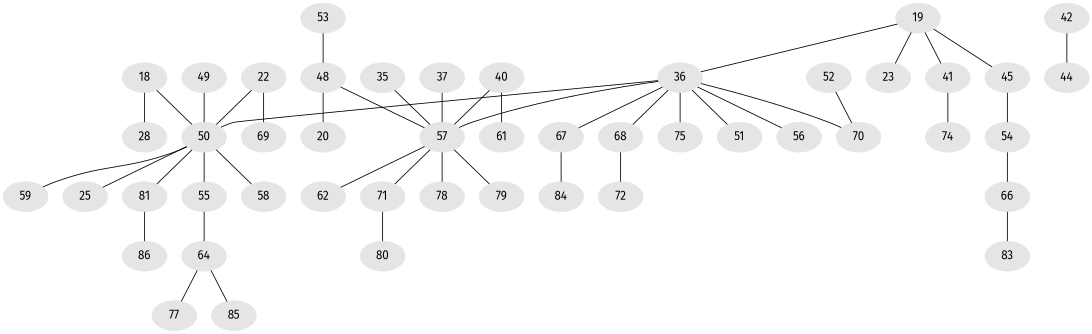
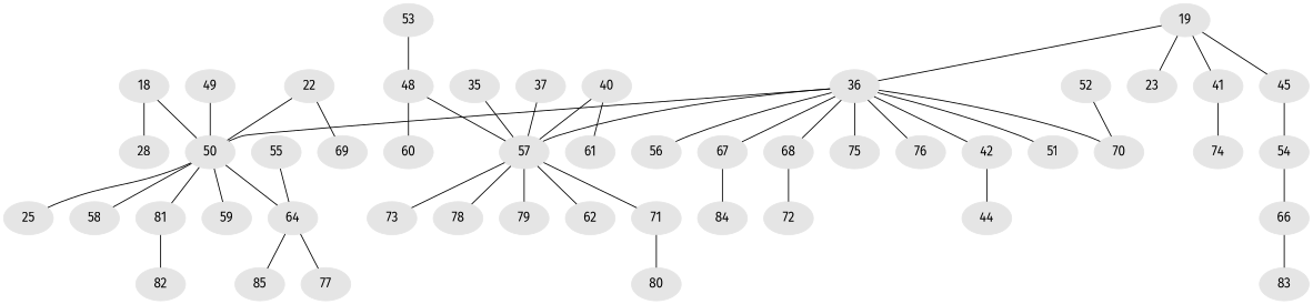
  graph {
    fontname="Fira Sans"
    node [color=gray90 fontname="Fira Sans" style=filled]
    edge [fontname="Fira Sans"]
    18
    28
    50 [super="+9+5+26"]
    58
    59
    64 [super="+32+33+34"]
    n7 [label=25]
    81
    19
    23
    36 [super="+3+7+14+8+11+16+17+31"]
    41
    45
    57 [super="+6+10+20+21+13+27+29"]
    42
    51
    56 [super="+47"]
    67
    68
    70 [super="+46"]
    75
+   76
    74
    54
    22
    69
    62
    71
+   73
    78
    79
    35
    44
    84
    72
    37
    40
    61
    66
    48 [super="+38"]
-   60 [label=20]
+   60
    49
    77
    85
-   82 [label=86]
+   82
    52
    53
    83
    55
    80
    18 -- 28
    18 -- 50
    50 -- 58
    50 -- 59
-   50 -- 55
+   50 -- 64
    50 -- n7
    50 -- 81
    64 -- 77
    64 -- 85
    81 -- 82
    19 -- 23
    19 -- 36
    19 -- 41
    19 -- 45
    36 -- 50
    36 -- 57
+   36 -- 42
    36 -- 51
    36 -- 56
    36 -- 67
    36 -- 68
    36 -- 70
    36 -- 75
+   36 -- 76
    41 -- 74
    45 -- 54
    57 -- 62
    57 -- 71
+   57 -- 73
    57 -- 78
    57 -- 79
    42 -- 44
    67 -- 84
    68 -- 72
    54 -- 66
    22 -- 50
    22 -- 69
    71 -- 80
    35 -- 57
    37 -- 57
    40 -- 57
    40 -- 61
    66 -- 83
    48 -- 57
    48 -- 60
    49 -- 50
    52 -- 70
    53 -- 48
    55 -- 64
  }
